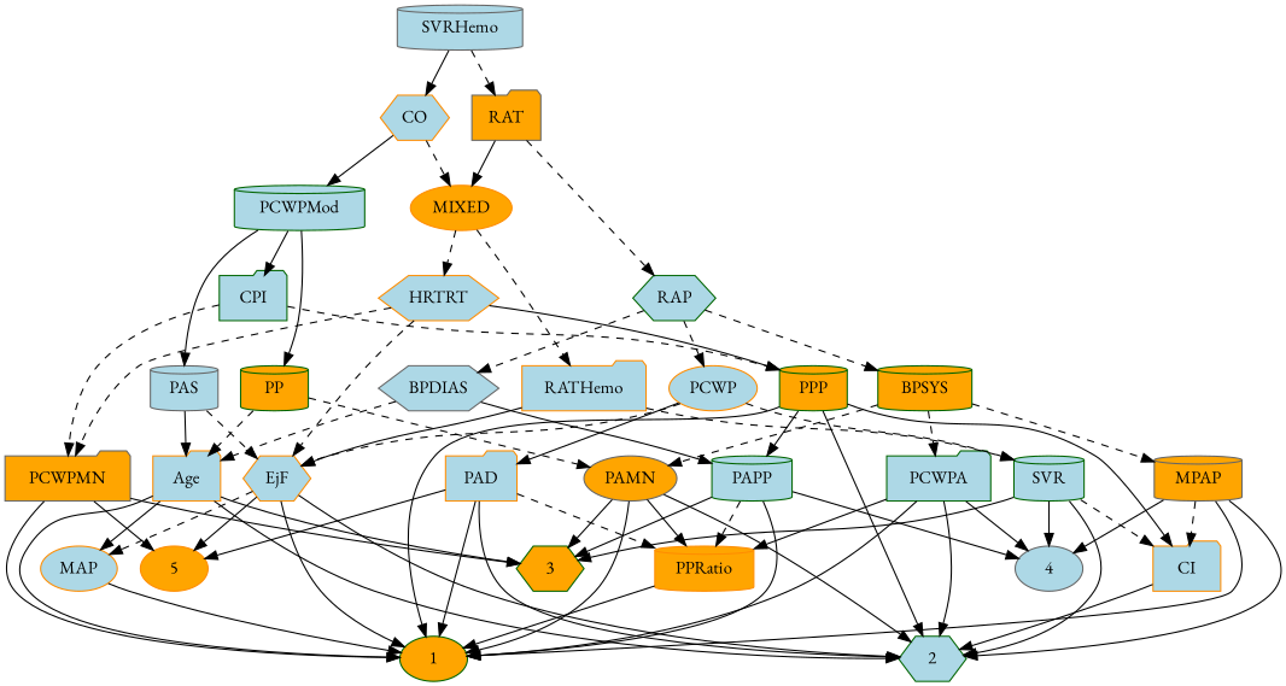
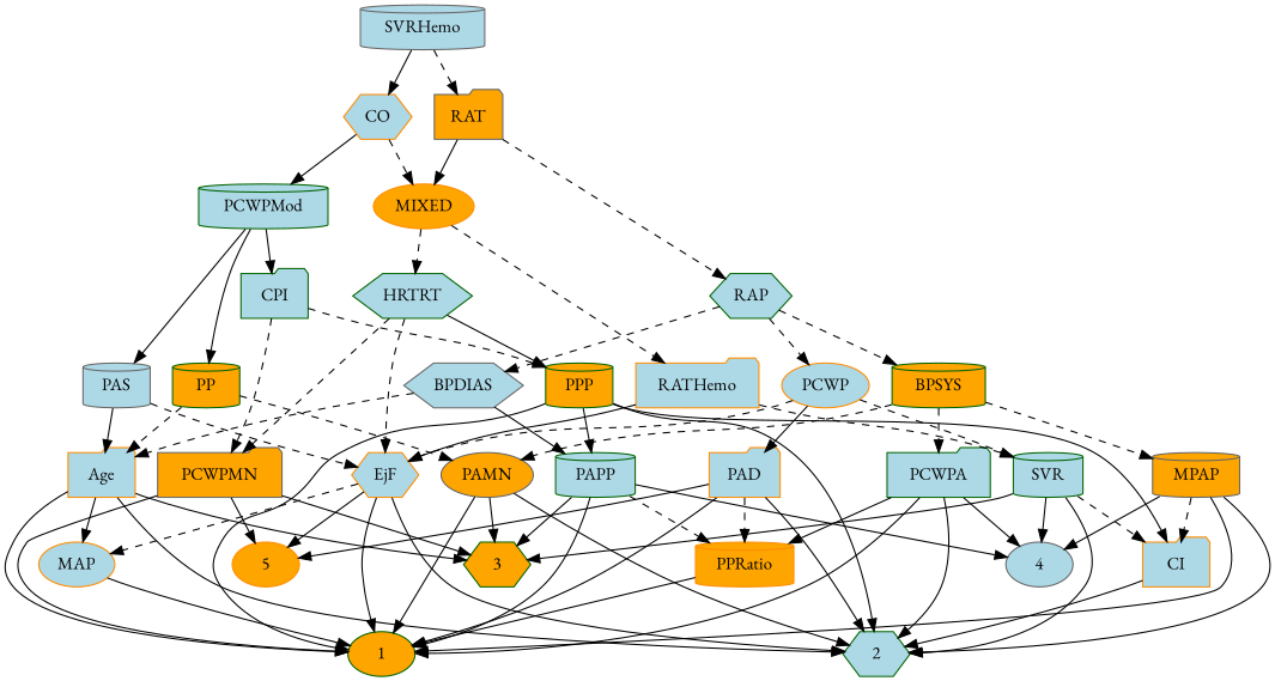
  strict digraph {
    fontname="EB Garamond"
    node [color=darkgreen fillcolor=lightblue fontname="EB Garamond" shape=cylinder style=filled]
    edge [fontname="EB Garamond" style=solid]
    1 [fillcolor=orange height=0.5 shape=ellipse width=0.75]
    2 [height=0.5 shape=hexagon width=0.75]
    3 [fillcolor=orange height=0.5 shape=hexagon width=0.75]
    4 [color=gray40 height=0.5 shape=ellipse width=0.75]
    5 [color=darkorange fillcolor=orange height=0.5 shape=ellipse width=0.75]
    Age [color=darkorange height=0.5 shape=folder width=0.75]
    MAP [color=darkorange height=0.5 shape=ellipse width=0.84854]
    EjF [color=darkorange height=0.5 shape=hexagon width=0.75]
    RAP [height=0.5 shape=hexagon width=0.77632]
    BPSYS [fillcolor=orange height=0.5 width=1.0471]
    BPDIAS [color=gray40 height=0.5 shape=hexagon width=1.1735]
    PCWP [color=darkorange height=0.5 shape=ellipse width=0.97491]
    MPAP [color=gray40 fillcolor=orange height=0.5 width=0.97491]
    PAMN [color=gray40 fillcolor=orange height=0.5 shape=ellipse width=1.011]
    PCWPA [height=0.5 shape=folder width=1.1555]
    PAPP [height=0.5 width=0.88464]
    PAD [color=darkorange height=0.5 shape=folder width=0.79437]
    SVR [height=0.5 width=0.77632]
    CI [color=darkorange height=0.5 shape=folder width=0.75]
    PPRatio [color=darkorange fillcolor=orange height=0.5 width=1.1013]
    MIXED [color=darkorange fillcolor=orange height=0.5 shape=ellipse width=1.1193]
    RATHemo [color=darkorange height=0.5 shape=folder width=1.3721]
-   HRTRT [color=darkorange height=0.5 shape=hexagon width=1.1013]
+   HRTRT [height=0.5 shape=hexagon width=1.1013]
    PCWPMN [color=gray40 fillcolor=orange height=0.5 shape=folder width=1.3902]
    PPP [fillcolor=orange height=0.5 width=0.75]
    CO [color=darkorange height=0.5 shape=hexagon width=0.75]
    PCWPMod [height=0.5 width=1.4443]
    PAS [color=gray40 height=0.5 width=0.75]
    CPI [height=0.5 shape=folder width=0.75]
    PP [fillcolor=orange height=0.5 width=0.75]
    RAT [color=gray40 fillcolor=orange height=0.5 shape=folder width=0.75827]
    SVRHemo [color=gray40 height=0.5 width=1.3902]
    Age -> 1
    Age -> 2
    Age -> 3
    Age -> MAP
    MAP -> 1
    EjF -> 1
    EjF -> 2
    EjF -> 5
    EjF -> MAP [style=dashed]
    RAP -> BPSYS [style=dashed]
    RAP -> BPDIAS [style=dashed]
    RAP -> PCWP [style=dashed]
    BPSYS -> MPAP [style=dashed]
    BPSYS -> PAMN [style=dashed]
    BPSYS -> PCWPA [style=dashed]
    BPDIAS -> Age [style=dashed]
    BPDIAS -> PAPP
    PCWP -> EjF [style=dashed]
    PCWP -> PAD
    PCWP -> SVR [style=dashed]
    MPAP -> 1
    MPAP -> 2
    MPAP -> 4
    MPAP -> CI [style=dashed]
    PAMN -> 1
    PAMN -> 2
    PAMN -> 3
-   PAMN -> PPRatio
    PCWPA -> 1
    PCWPA -> 2
    PCWPA -> 4
    PCWPA -> PPRatio
    PAPP -> 1
    PAPP -> 3
    PAPP -> 4
    PAPP -> PPRatio [style=dashed]
    PAD -> 1
    PAD -> 2
    PAD -> 5
    PAD -> PPRatio [style=dashed]
    SVR -> 2
    SVR -> 3
    SVR -> 4
    SVR -> CI [style=dashed]
    CI -> 2
    PPRatio -> 1
    MIXED -> RATHemo [style=dashed]
    MIXED -> HRTRT [style=dashed]
    RATHemo -> EjF
    RATHemo -> SVR [style=dashed]
    HRTRT -> EjF [style=dashed]
    HRTRT -> PCWPMN [style=dashed]
    HRTRT -> PPP
    PCWPMN -> 1
    PCWPMN -> 3
    PCWPMN -> 5
    PPP -> 1
    PPP -> 2
    PPP -> PAPP
    PPP -> CI
    CO -> MIXED [style=dashed]
    CO -> PCWPMod
    PCWPMod -> PAS
    PCWPMod -> CPI
    PCWPMod -> PP
    PAS -> Age
    PAS -> EjF [style=dashed]
    CPI -> PCWPMN [style=dashed]
    CPI -> PPP [style=dashed]
    PP -> Age [style=dashed]
    PP -> PAMN [style=dashed]
    RAT -> RAP [style=dashed]
    RAT -> MIXED
    SVRHemo -> CO
    SVRHemo -> RAT [style=dashed]
  }
